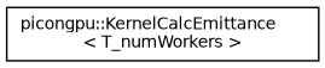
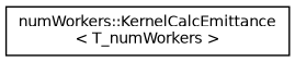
  digraph {
    rankdir=LR
-   n1 [color=black fillcolor=white fontname=Helvetica fontsize=10 height=0.2 label="picongpu::KernelCalcEmittance\l\< T_numWorkers \>" shape=record style=filled width=0.4]
+   n1 [color=black fillcolor=white fontname=Helvetica fontsize=10 height=0.2 label="numWorkers::KernelCalcEmittance\l\< T_numWorkers \>" shape=record style=filled width=0.4]
  }
